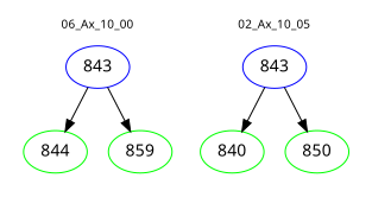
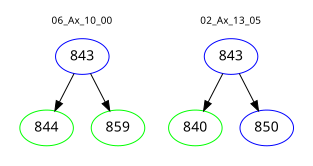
  digraph {
    fontname="Noto Sans"
    node [color=blue fontname="Noto Sans"]
    edge [color=black fontname="Noto Sans"]
    n1 [label=843]
    n2 [color=green label=844]
    n3 [color=green label=859]
    n4 [label=843]
    n5 [color=green label=840]
-   n6 [color=green label=850]
+   n6 [label=850]
    subgraph cluster_1 {
      color=white
      fontsize=10
      label="06_Ax_10_00"
      n1
      n2
      n3
    }
    subgraph cluster_2 {
      color=white
      fontsize=10
-     label="02_Ax_10_05"
+     label="02_Ax_13_05"
      n4
      n5
      n6
    }
    n1 -> n2
    n1 -> n3
    n4 -> n5
    n4 -> n6
  }
